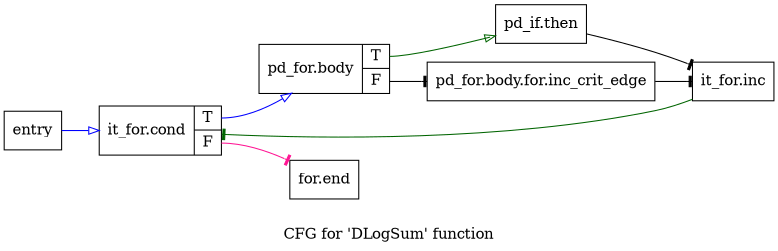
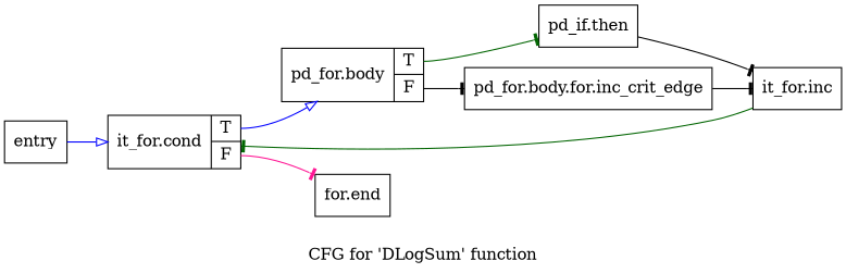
  digraph {
    label="CFG for 'DLogSum' function"
    rankdir=LR
    node [shape=record]
    edge [arrowhead=tee color=black]
    n1 [label="{entry}"]
    n2 [label="{it_for.cond|{<s0>T|<s1>F}}"]
    n3 [label="{pd_for.body|{<s0>T|<s1>F}}"]
    n4 [label="{for.end}"]
    n5 [label="{pd_if.then}"]
    n6 [label="{pd_for.body.for.inc_crit_edge}"]
    n7 [label="{it_for.inc}"]
    n1 -> n2 [arrowhead=onormal color=blue]
    n2 -> n3 [arrowhead=onormal color=blue tailport=s0]
    n2 -> n4 [color=deeppink tailport=s1]
-   n3 -> n5 [arrowhead=onormal color=darkgreen tailport=s0]
+   n3 -> n5 [color=darkgreen tailport=s0]
    n3 -> n6 [tailport=s1]
    n5 -> n7
    n6 -> n7
    n7 -> n2 [color=darkgreen]
  }
